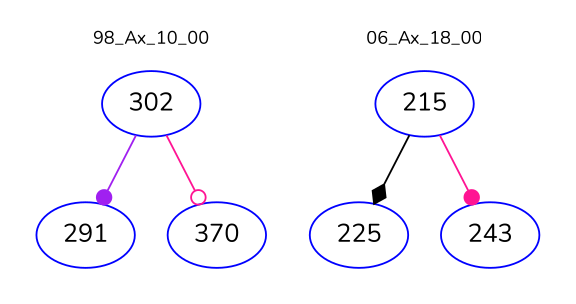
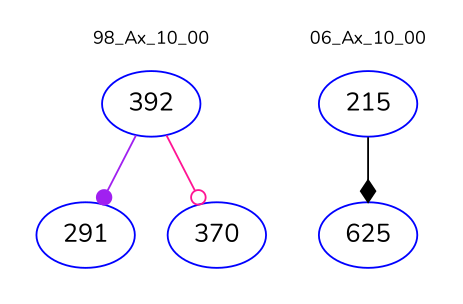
  digraph {
    fontname=Nunito
    node [color=blue fontname=Nunito]
    edge [arrowhead=dot color=deeppink fontname=Nunito]
-   n1 [label=302]
+   n1 [label=392]
    n2 [label=291]
    n3 [label=370]
    n4 [label=215]
-   n5 [label=225]
-   n6 [label=243]
+   n5 [label=625]
    subgraph cluster_1 {
      color=white
      fontsize=10
      label="98_Ax_10_00"
      n1
      n2
      n3
    }
    subgraph cluster_2 {
      color=white
      fontsize=10
-     label="06_Ax_18_00"
+     label="06_Ax_10_00"
      n4
      n5
-     n6
    }
    n1 -> n2 [color=purple]
    n1 -> n3 [arrowhead=odot]
    n4 -> n5 [arrowhead=diamond color=black]
-   n4 -> n6
  }
